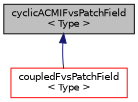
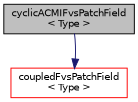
  digraph {
    node [fontname=Helvetica fontsize=10 shape=record]
    n1 [color=black fillcolor=grey75 fontcolor=black height=0.2 label="cyclicACMIFvsPatchField\l\< Type \>" style=filled width=0.4]
    n2 [color=red height=0.2 label="coupledFvsPatchField\l\< Type \>" width=0.4]
-   n1 -> n2 [color=midnightblue dir=back fontname=Helvetica fontsize=10 labelfontname=Helvetica labelfontsize=10 style=solid]
+   n2 -> n1 [color=midnightblue dir=back fontname=Helvetica fontsize=10 labelfontname=Helvetica labelfontsize=10 style=solid]
  }
